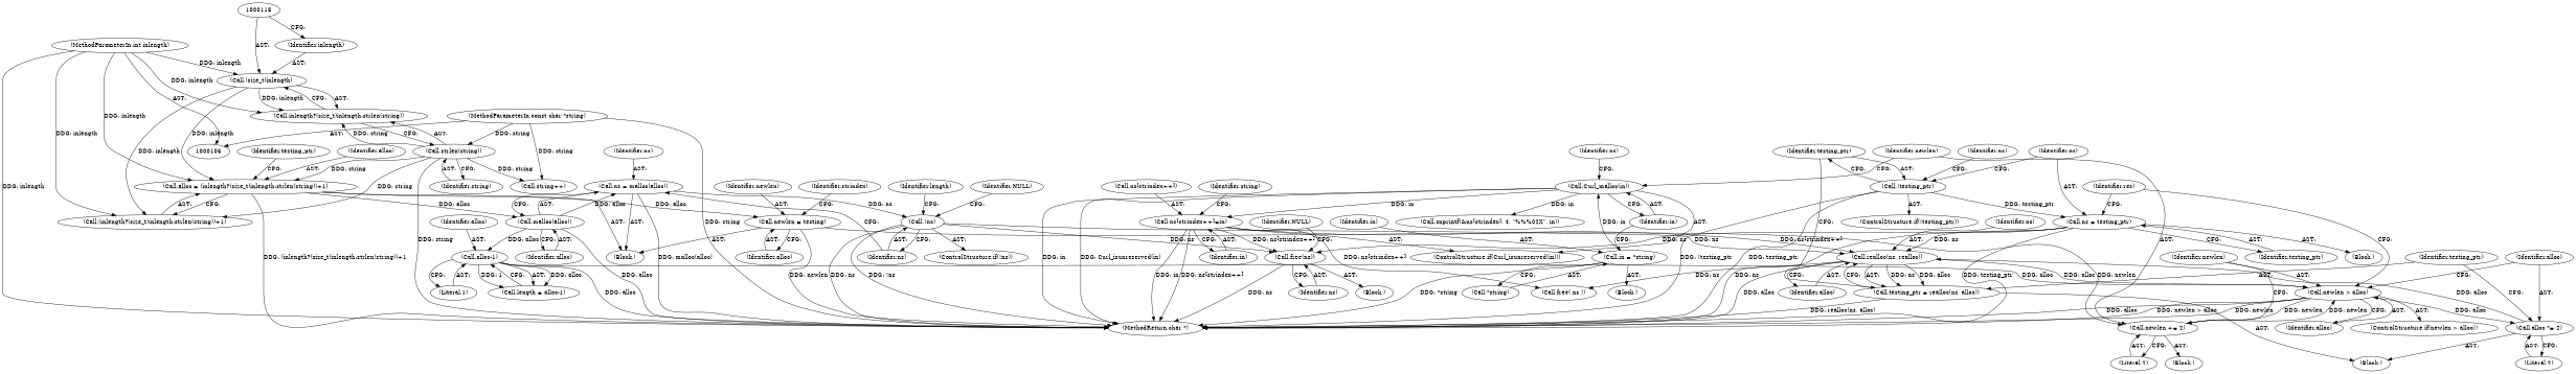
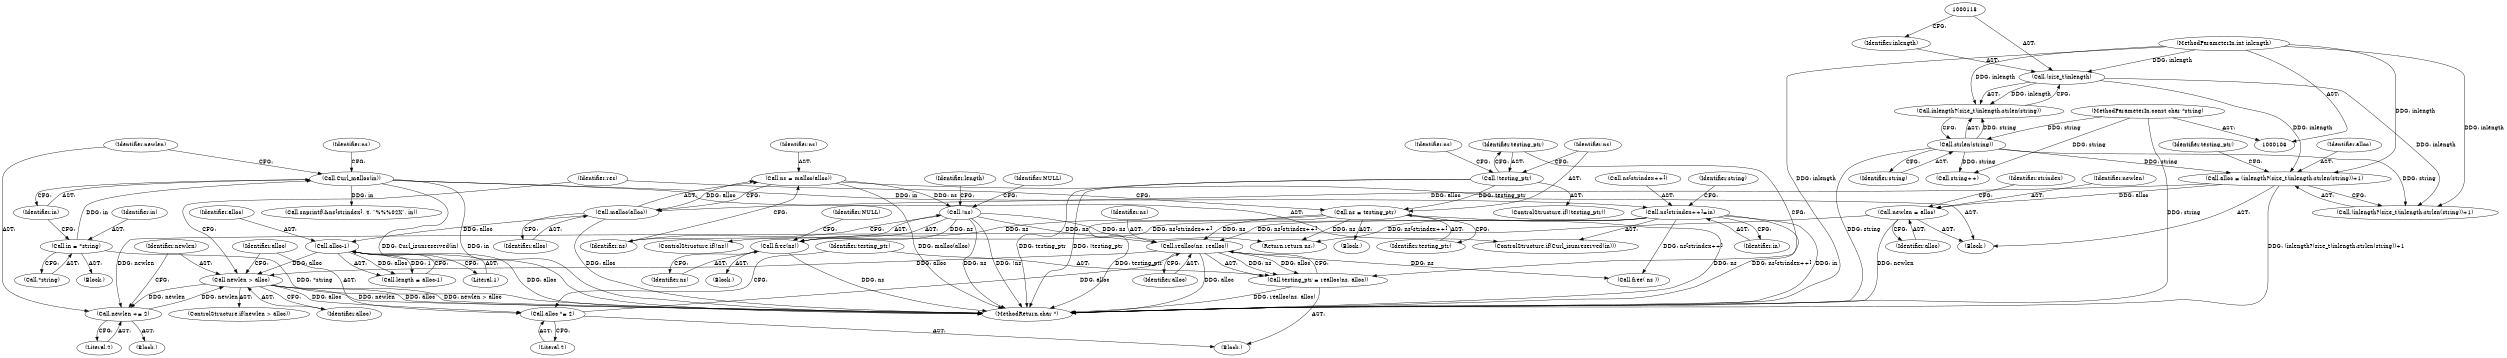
  digraph {
    n1 [label="(Call,free(ns))"]
    n2 [label="(Block,)"]
    n3 [label="(Identifier,ns)"]
    n4 [label="(MethodReturn,char *)"]
    n5 [label="(Call,ns = testing_ptr)"]
    n6 [label="(Call,realloc(ns, realloc))"]
    n7 [label="(Identifier,testing_ptr)"]
    n8 [label="(Block,)"]
+   n9 [label="(Return,return ns;)"]
    n10 [label="(Call,testing_ptr = realloc(ns, alloc))"]
    n11 [label="(Call,newlen > alloc)"]
    n12 [label="(Call,free( ns ))"]
    n13 [label="(Identifier,alloc)"]
    n14 [label="(Call,!testing_ptr)"]
    n15 [label="(Identifier,testing_ptr)"]
    n16 [label="(ControlStructure,if(!testing_ptr))"]
    n17 [label="(Block,)"]
    n18 [label="(Call,alloc *= 2)"]
    n19 [label="(Call,newlen += 2)"]
    n20 [label="(Identifier,alloc)"]
    n21 [label="(ControlStructure,if(newlen > alloc))"]
    n22 [label="(Call,!ns)"]
    n23 [label="(ControlStructure,if(!ns))"]
    n24 [label="(Identifier,ns)"]
    n25 [label="(Call,ns = malloc(alloc))"]
    n26 [label="(Call,malloc(alloc))"]
    n27 [label="(Block,)"]
    n28 [label="(Call,alloc-1)"]
    n29 [label="(Identifier,alloc)"]
    n30 [label="(Literal,1)"]
    n31 [label="(Call,length = alloc-1)"]
    n32 [label="(Call,alloc = (inlength?(size_t)inlength:strlen(string))+1)"]
-   n33 [label="(Call,newlen = testing)"]
+   n33 [label="(Call,newlen = alloc)"]
    n34 [label="(Call,(inlength?(size_t)inlength:strlen(string))+1)"]
    n35 [label="(Identifier,alloc)"]
    n36 [label="(MethodParameterIn,int inlength)"]
    n37 [label="(Call,(size_t)inlength)"]
    n38 [label="(Call,inlength?(size_t)inlength:strlen(string))"]
    1000106
    n40 [label="(Call,strlen(string))"]
    n41 [label="(Identifier,inlength)"]
    n42 [label="(Call,string++)"]
    n43 [label="(Identifier,string)"]
    n44 [label="(MethodParameterIn,const char *string)"]
    n45 [label="(Call,ns[strindex++]=in)"]
    n46 [label="(ControlStructure,if(Curl_isunreserved(in)))"]
    n47 [label="(Identifier,in)"]
    n48 [label="(Call,Curl_malloc(in))"]
    n49 [label="(Call,snprintf(&ns[strindex], 4, \"%%%02X\", in))"]
    n50 [label="(Identifier,in)"]
    n51 [label="(Call,in = *string)"]
    n52 [label="(Block,)"]
    n53 [label="(Call,*string)"]
    n54 [label="(Literal,2)"]
    n55 [label="(Literal,2)"]
    n56 [label="(Block,)"]
    n57 [label="(Identifier,string)"]
    n58 [label="(Identifier,newlen)"]
    n59 [label="(Identifier,newlen)"]
    n60 [label="(Identifier,alloc)"]
    n61 [label="(Identifier,ns)"]
    n62 [label="(Identifier,testing_ptr)"]
    n63 [label="(Identifier,ns)"]
    n64 [label="(Identifier,ns)"]
    n65 [label="(Identifier,NULL)"]
    n66 [label="(Identifier,testing_ptr)"]
    n67 [label="(Identifier,strindex)"]
    n68 [label="(Identifier,in)"]
    n69 [label="(Identifier,length)"]
    n70 [label="(Identifier,alloc)"]
    n71 [label="(Identifier,NULL)"]
    n72 [label="(Identifier,res)"]
    n73 [label="(Identifier,ns)"]
    n74 [label="(Identifier,alloc)"]
    n75 [label="(Identifier,newlen)"]
    n76 [label="(Identifier,ns)"]
    n77 [label="(Call,ns[strindex++])"]
    1000118
    n1 -> n2 [label="AST: "]
    n1 -> n3 [label="CFG: "]
    n1 -> n4 [label="DDG: ns"]
    n3 -> n1 [label="AST: "]
    n5 -> n1 [label="DDG: ns"]
    n5 -> n4 [label="DDG: ns"]
    n5 -> n4 [label="DDG: testing_ptr"]
    n5 -> n6 [label="DDG: ns"]
    n5 -> n7 [label="CFG: "]
    n5 -> n8 [label="AST: "]
+   n5 -> n9 [label="DDG: ns"]
    n6 -> n4 [label="DDG: alloc"]
    n6 -> n10 [label="AST: "]
    n6 -> n10 [label="DDG: ns"]
    n6 -> n10 [label="DDG: alloc"]
    n6 -> n11 [label="DDG: alloc"]
    n6 -> n12 [label="DDG: ns"]
    n6 -> n13 [label="CFG: "]
    n7 -> n5 [label="AST: "]
    n10 -> n4 [label="DDG: realloc(ns, alloc)"]
    n10 -> n6 [label="CFG: "]
    n10 -> n17 [label="AST: "]
    n11 -> n4 [label="DDG: alloc"]
    n11 -> n4 [label="DDG: newlen > alloc"]
    n11 -> n4 [label="DDG: newlen"]
    n11 -> n18 [label="DDG: alloc"]
    n11 -> n19 [label="DDG: newlen"]
    n11 -> n20 [label="CFG: "]
    n11 -> n21 [label="AST: "]
    n13 -> n6 [label="AST: "]
    n14 -> n4 [label="DDG: testing_ptr"]
    n14 -> n4 [label="DDG: !testing_ptr"]
    n14 -> n5 [label="DDG: testing_ptr"]
    n14 -> n15 [label="CFG: "]
    n14 -> n16 [label="AST: "]
    n15 -> n10 [label="CFG: "]
    n15 -> n14 [label="AST: "]
    n18 -> n6 [label="DDG: alloc"]
    n18 -> n17 [label="AST: "]
    n18 -> n54 [label="CFG: "]
    n19 -> n11 [label="DDG: newlen"]
    n19 -> n55 [label="CFG: "]
    n19 -> n56 [label="AST: "]
    n20 -> n11 [label="AST: "]
    n22 -> n1 [label="DDG: ns"]
    n22 -> n4 [label="DDG: ns"]
    n22 -> n4 [label="DDG: !ns"]
    n22 -> n6 [label="DDG: ns"]
+   n22 -> n9 [label="DDG: ns"]
    n22 -> n23 [label="AST: "]
    n22 -> n24 [label="CFG: "]
    n24 -> n22 [label="AST: "]
    n24 -> n25 [label="CFG: "]
    n25 -> n4 [label="DDG: malloc(alloc)"]
    n25 -> n22 [label="DDG: ns"]
    n25 -> n26 [label="CFG: "]
    n25 -> n27 [label="AST: "]
    n26 -> n4 [label="DDG: alloc"]
    n26 -> n25 [label="AST: "]
    n26 -> n25 [label="DDG: alloc"]
    n26 -> n28 [label="DDG: alloc"]
    n26 -> n29 [label="CFG: "]
    n28 -> n4 [label="DDG: alloc"]
    n28 -> n11 [label="DDG: alloc"]
    n28 -> n30 [label="CFG: "]
    n28 -> n31 [label="AST: "]
    n28 -> n31 [label="DDG: alloc"]
    n28 -> n31 [label="DDG: 1"]
    n29 -> n26 [label="AST: "]
    n30 -> n28 [label="AST: "]
    n31 -> n28 [label="CFG: "]
    n32 -> n4 [label="DDG: (inlength?(size_t)inlength:strlen(string))+1"]
    n32 -> n26 [label="DDG: alloc"]
    n32 -> n27 [label="AST: "]
    n32 -> n33 [label="DDG: alloc"]
    n32 -> n34 [label="CFG: "]
    n33 -> n4 [label="DDG: newlen"]
    n33 -> n19 [label="DDG: newlen"]
    n33 -> n27 [label="AST: "]
    n33 -> n35 [label="CFG: "]
    n34 -> n32 [label="AST: "]
    n35 -> n33 [label="AST: "]
    n36 -> n4 [label="DDG: inlength"]
    n36 -> n32 [label="DDG: inlength"]
    n36 -> n34 [label="DDG: inlength"]
    n36 -> n37 [label="DDG: inlength"]
    n36 -> n38 [label="DDG: inlength"]
    n36 -> 1000106 [label="AST: "]
    n37 -> n32 [label="DDG: inlength"]
    n37 -> n34 [label="DDG: inlength"]
    n37 -> n38 [label="AST: "]
    n37 -> n38 [label="DDG: inlength"]
    n38 -> n37 [label="CFG: "]
    n38 -> n40 [label="CFG: "]
    n40 -> n4 [label="DDG: string"]
    n40 -> n32 [label="DDG: string"]
    n40 -> n34 [label="DDG: string"]
    n40 -> n38 [label="AST: "]
    n40 -> n38 [label="DDG: string"]
    n40 -> n42 [label="DDG: string"]
    n40 -> n43 [label="CFG: "]
    n41 -> n37 [label="AST: "]
    n43 -> n40 [label="AST: "]
    n44 -> n4 [label="DDG: string"]
    n44 -> 1000106 [label="AST: "]
    n44 -> n40 [label="DDG: string"]
    n44 -> n42 [label="DDG: string"]
    n45 -> n1 [label="DDG: ns[strindex++]"]
    n45 -> n4 [label="DDG: in"]
    n45 -> n4 [label="DDG: ns[strindex++]"]
    n45 -> n6 [label="DDG: ns[strindex++]"]
+   n45 -> n9 [label="DDG: ns[strindex++]"]
    n45 -> n12 [label="DDG: ns[strindex++]"]
    n45 -> n46 [label="AST: "]
    n45 -> n47 [label="CFG: "]
    n47 -> n45 [label="AST: "]
    n48 -> n4 [label="DDG: in"]
    n48 -> n4 [label="DDG: Curl_isunreserved(in)"]
    n48 -> n45 [label="DDG: in"]
    n48 -> n46 [label="AST: "]
    n48 -> n49 [label="DDG: in"]
    n48 -> n50 [label="CFG: "]
    n50 -> n48 [label="AST: "]
    n50 -> n51 [label="CFG: "]
    n51 -> n4 [label="DDG: *string"]
    n51 -> n48 [label="DDG: in"]
    n51 -> n52 [label="AST: "]
    n51 -> n53 [label="CFG: "]
    n53 -> n51 [label="AST: "]
    n54 -> n18 [label="AST: "]
    n55 -> n19 [label="AST: "]
    n57 -> n45 [label="CFG: "]
    n58 -> n19 [label="AST: "]
    n58 -> n48 [label="CFG: "]
    n59 -> n11 [label="AST: "]
    n59 -> n19 [label="CFG: "]
    n60 -> n28 [label="AST: "]
    n61 -> n6 [label="AST: "]
    n62 -> n10 [label="AST: "]
    n62 -> n18 [label="CFG: "]
    n63 -> n48 [label="CFG: "]
    n64 -> n25 [label="AST: "]
    n65 -> n1 [label="CFG: "]
    n66 -> n32 [label="CFG: "]
    n67 -> n33 [label="CFG: "]
    n68 -> n51 [label="AST: "]
    n69 -> n22 [label="CFG: "]
    n70 -> n32 [label="AST: "]
    n71 -> n22 [label="CFG: "]
    n72 -> n5 [label="CFG: "]
    n72 -> n11 [label="CFG: "]
    n73 -> n14 [label="CFG: "]
    n74 -> n11 [label="CFG: "]
    n74 -> n18 [label="AST: "]
    n75 -> n33 [label="AST: "]
    n76 -> n5 [label="AST: "]
    n76 -> n14 [label="CFG: "]
    n77 -> n45 [label="AST: "]
    1000118 -> n37 [label="AST: "]
    1000118 -> n41 [label="CFG: "]
  }
